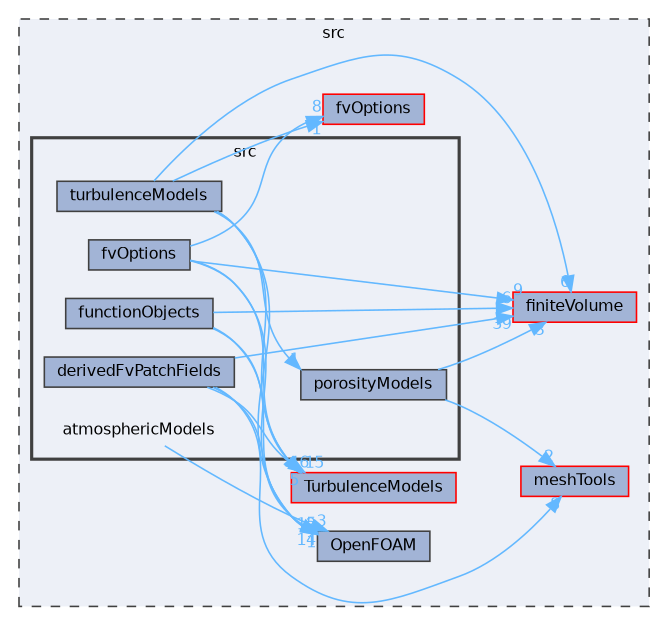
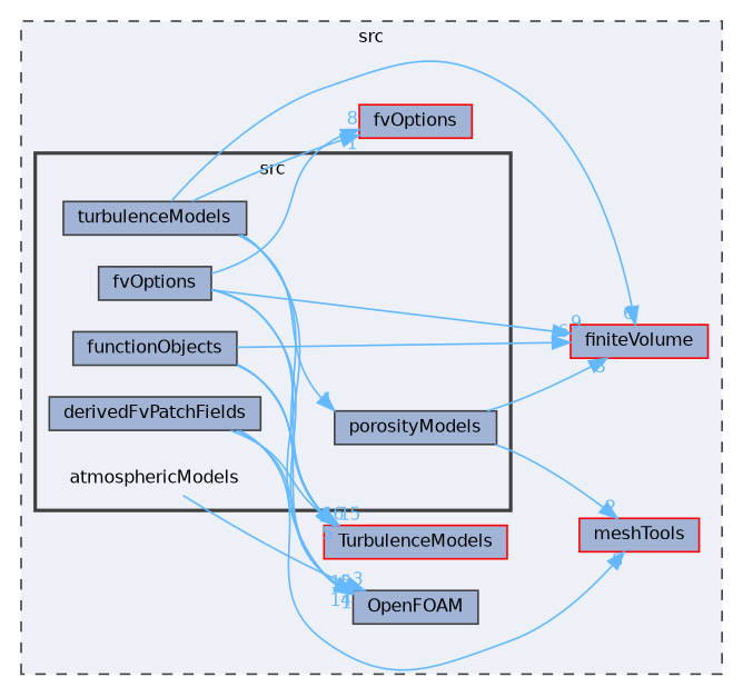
  digraph {
    compound=true
    fontname="DejaVu Sans"
    rankdir=LR
    node [fontname="DejaVu Sans" fontsize=10 shape=box color=grey25 fillcolor="#a2b4d6" style=filled]
    edge [color=steelblue1 fontcolor=steelblue1 fontname="DejaVu Sans" fontsize=10 headlabel=1 labeldistance=1.5 labelfontname=Helvetica labelfontsize=10]
    n1 [height=0.2 label=atmosphericModels shape=plaintext width=0.4 color="" fillcolor="" style=""]
    n2 [height=0.2 label=derivedFvPatchFields width=0.4]
    n3 [height=0.2 label=functionObjects width=0.4]
    n4 [height=0.2 label=fvOptions width=0.4]
    n5 [height=0.2 label=porosityModels width=0.4]
    n6 [height=0.2 label=turbulenceModels width=0.4]
    n7 [color=red height=0.2 label=TurbulenceModels width=0.4]
    n8 [color=red height=0.2 label=fvOptions width=0.4]
    n9 [color=red height=0.2 label=finiteVolume width=0.4]
    n10 [color=red height=0.2 label=meshTools width=0.4]
    n11 [height=0.2 label=OpenFOAM width=0.4]
    subgraph cluster_1 {
      bgcolor="#edf0f7"
      fontsize=10
      label=src
      pencolor=grey25
      style="filled,dashed"
      n7
      n8
      n9
      n10
      n11
      subgraph cluster_2 {
        bgcolor="#edf0f7"
        fontsize=10
        label=src
        pencolor=grey25
        style="filled,bold"
        n1
        n2
        n3
        n4
        n5
        n6
      }
    }
    n1 -> n11 [headlabel=3]
    n2 -> n7 [headlabel=15]
-   n2 -> n9 [headlabel=39]
    n2 -> n10 [headlabel=8]
    n2 -> n11 [headlabel=14]
    n3 -> n7
    n3 -> n9 [headlabel=6]
    n3 -> n11 [headlabel=5]
    n4 -> n7 [headlabel=5]
    n4 -> n8 [headlabel=8]
    n4 -> n9 [headlabel=9]
    n4 -> n11 [headlabel=12]
    n5 -> n9 [headlabel=3]
    n5 -> n10 [headlabel=2]
    n6 -> n5
    n6 -> n7 [headlabel=6]
    n6 -> n8
    n6 -> n9 [headlabel=6]
    n6 -> n11
  }
